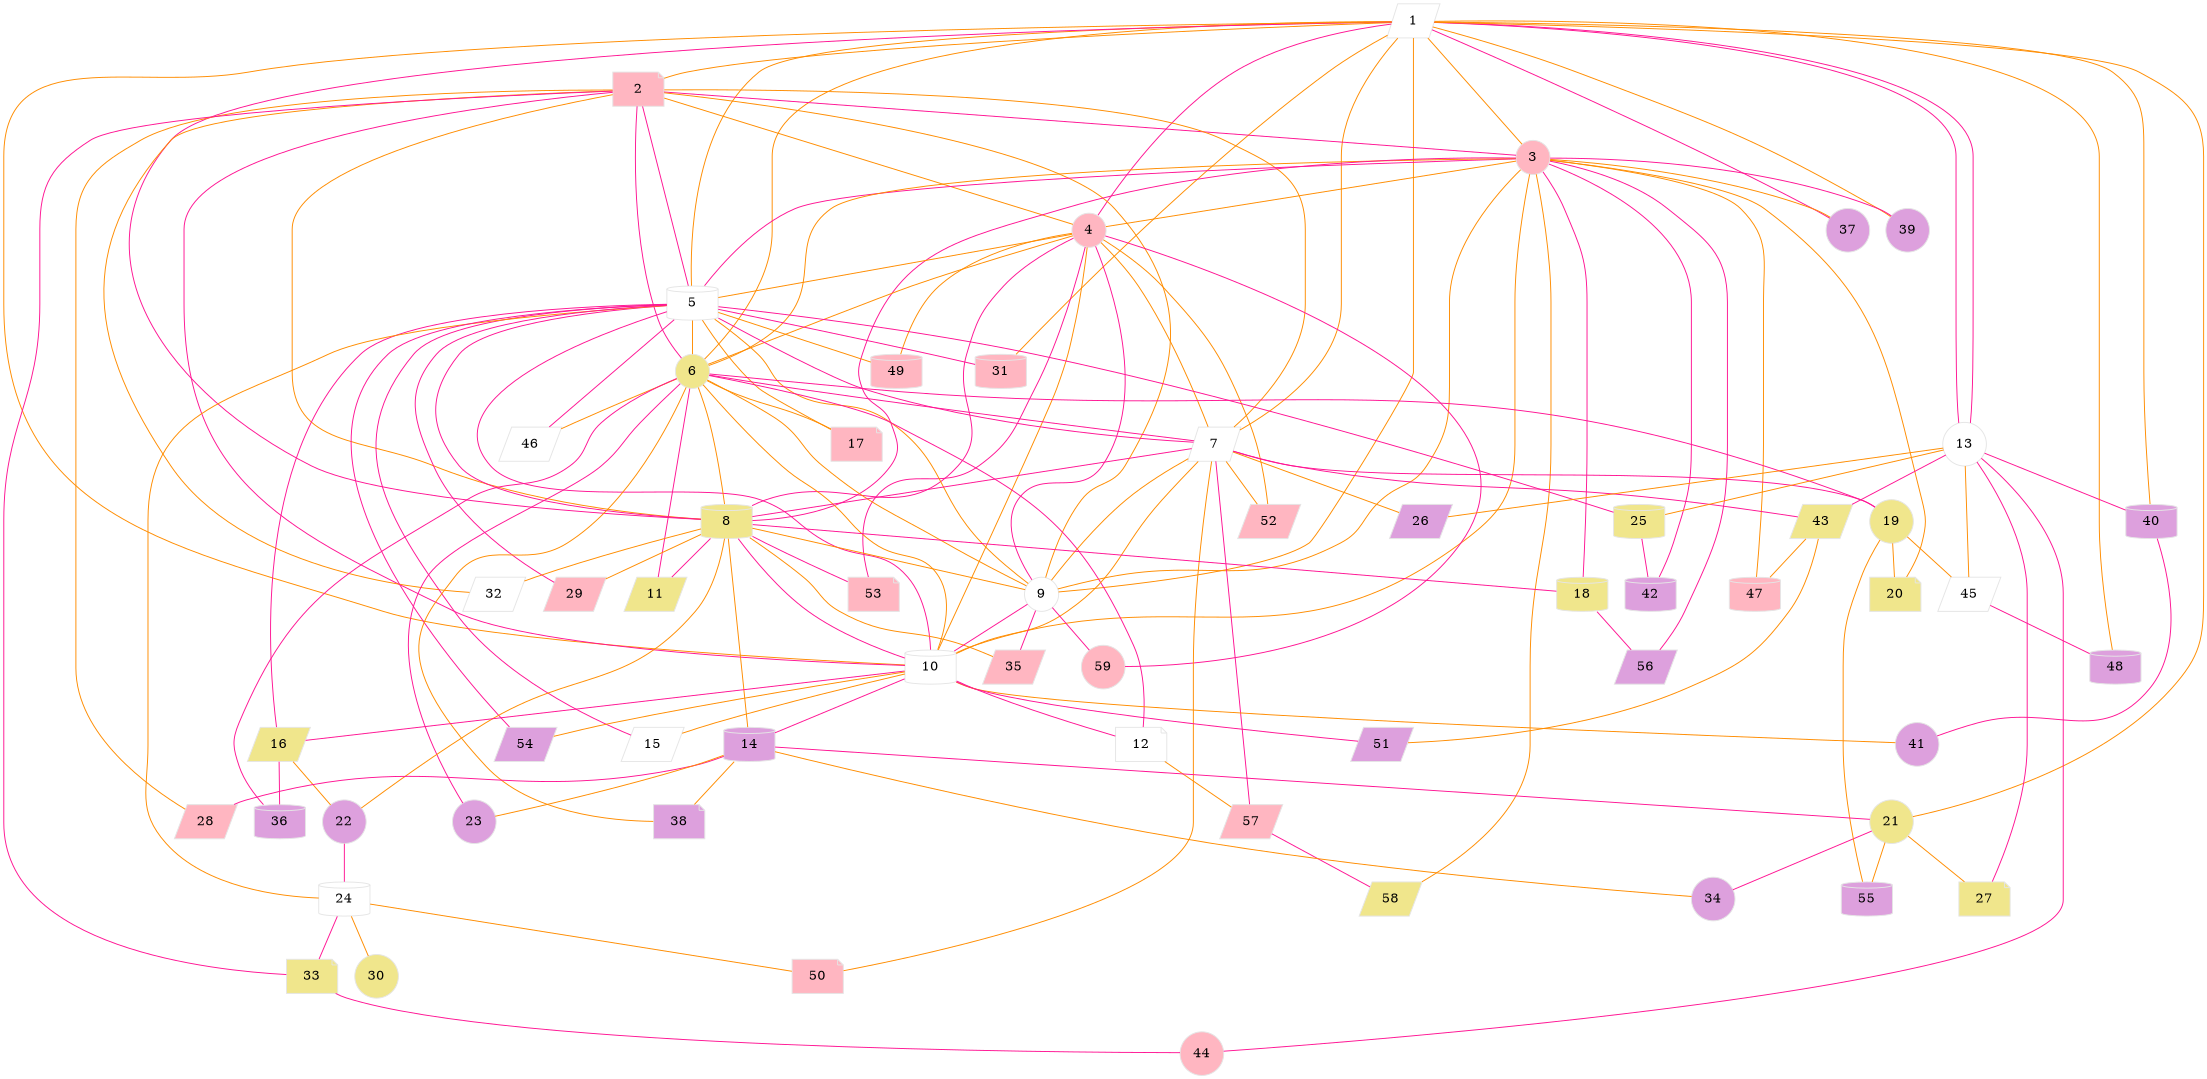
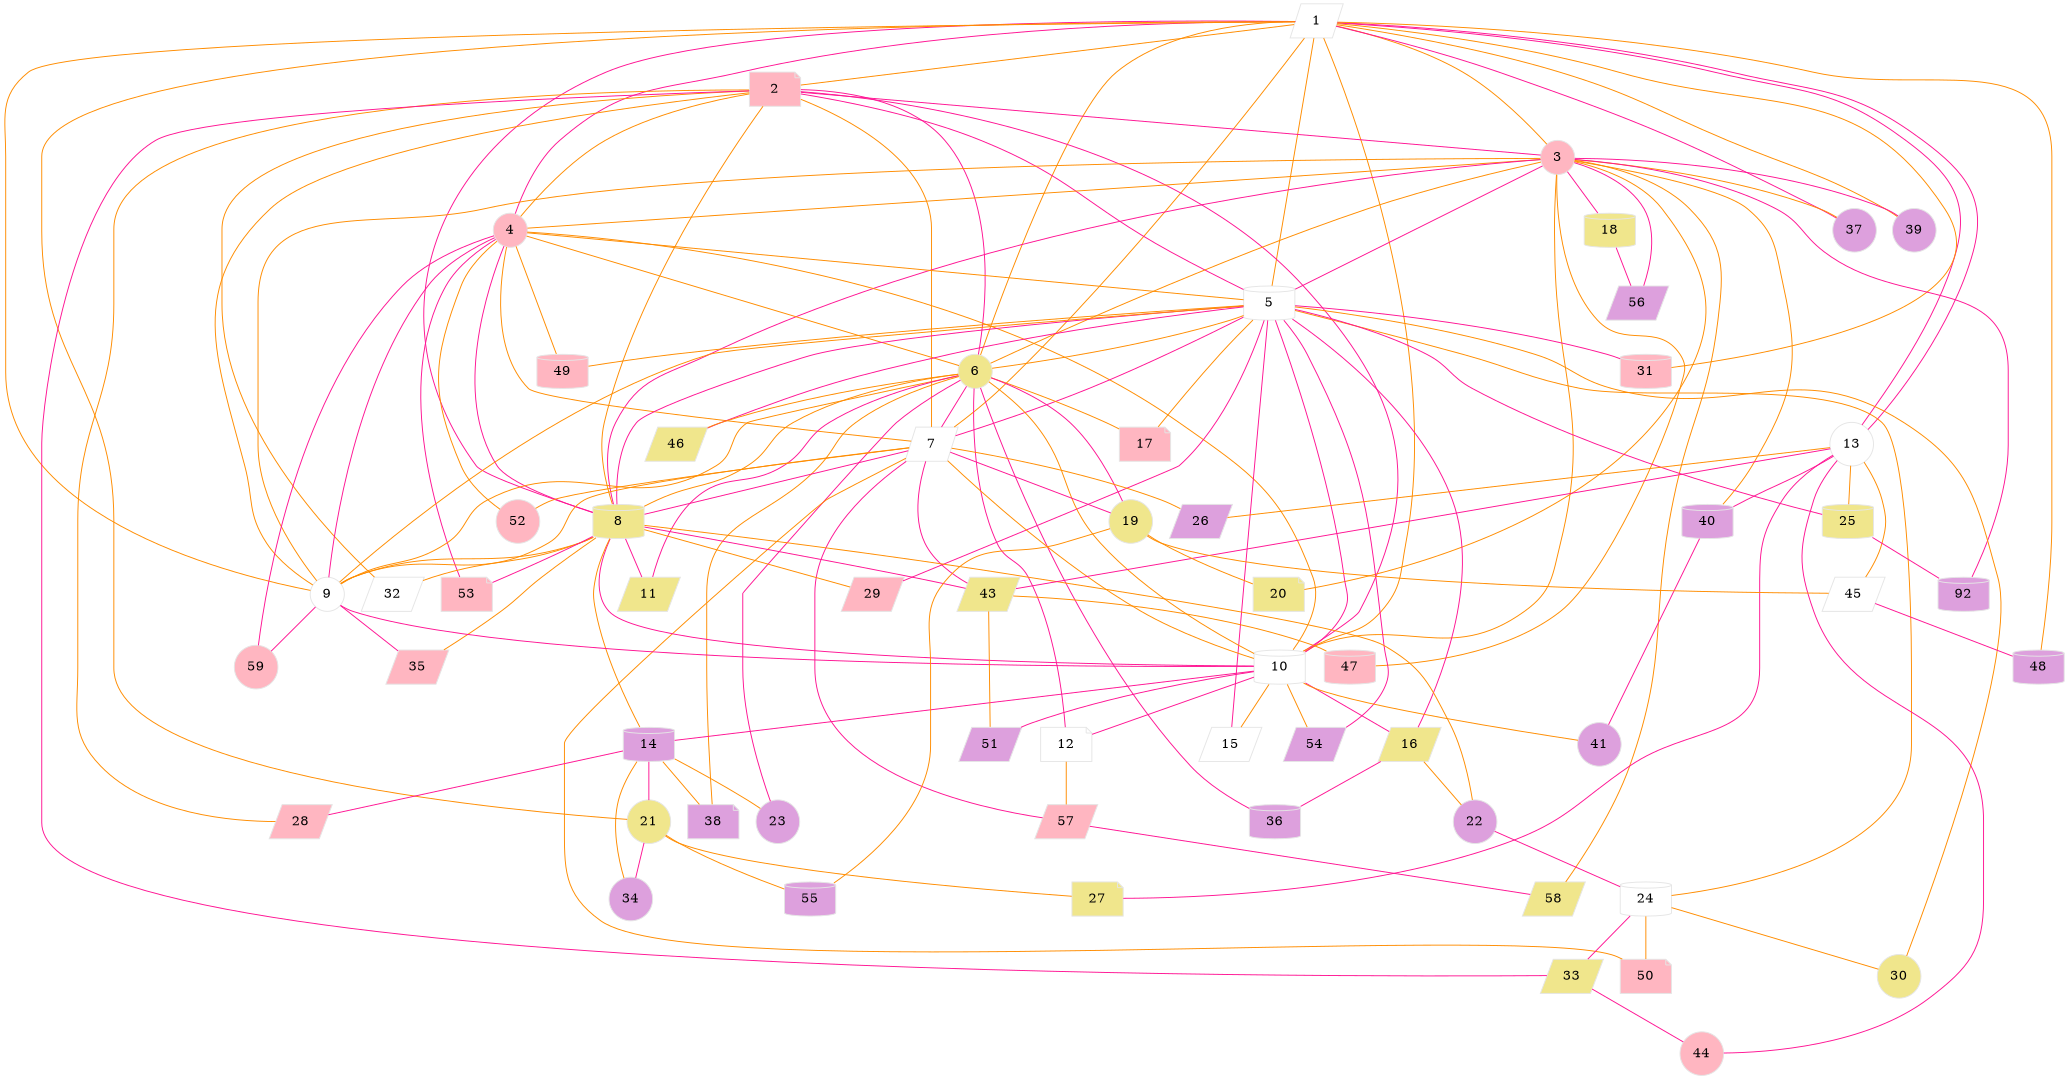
  graph {
    node [color=gray90 fillcolor=plum shape=parallelogram style=filled]
    edge [color=darkorange]
    1 [fillcolor=white]
    2 [fillcolor=lightpink shape=note]
    3 [fillcolor=lightpink shape=circle]
    4 [fillcolor=lightpink shape=circle]
    5 [fillcolor=white shape=cylinder]
    6 [fillcolor=khaki shape=circle]
    7 [fillcolor=white]
    8 [fillcolor=khaki shape=cylinder]
    9 [fillcolor=white shape=circle]
    10 [fillcolor=white shape=cylinder]
    13 [fillcolor=white shape=circle]
    21 [fillcolor=khaki shape=circle]
    31 [fillcolor=lightpink shape=cylinder]
    37 [shape=circle]
    39 [shape=circle]
    48 [shape=cylinder]
    28 [fillcolor=lightpink]
    32 [fillcolor=white]
-   33 [fillcolor=khaki shape=note]
+   33 [fillcolor=khaki]
    18 [fillcolor=khaki shape=cylinder]
    20 [fillcolor=khaki shape=note]
    40 [shape=cylinder]
-   42 [shape=cylinder]
+   42 [shape=cylinder label=92]
    47 [fillcolor=lightpink shape=cylinder]
    56
    58 [fillcolor=khaki]
    49 [fillcolor=lightpink shape=cylinder]
-   52 [fillcolor=lightpink]
+   52 [fillcolor=lightpink shape=circle]
    53 [fillcolor=lightpink shape=note]
    59 [fillcolor=lightpink shape=circle]
    15 [fillcolor=white]
    16 [fillcolor=khaki]
    17 [fillcolor=lightpink shape=note]
    24 [fillcolor=white shape=cylinder]
    25 [fillcolor=khaki shape=cylinder]
    29 [fillcolor=lightpink]
    30 [fillcolor=khaki shape=circle]
-   46 [fillcolor=white]
+   46 [fillcolor=khaki]
    54
    11 [fillcolor=khaki]
    12 [fillcolor=white shape=note]
    19 [fillcolor=khaki shape=circle]
    23 [shape=circle]
    36 [shape=cylinder]
    38 [shape=note]
    26
    43 [fillcolor=khaki]
    50 [fillcolor=lightpink shape=note]
    57 [fillcolor=lightpink]
    14 [shape=cylinder]
    22 [shape=circle]
    35 [fillcolor=lightpink]
    41 [shape=circle]
    51
    27 [fillcolor=khaki shape=note]
    44 [fillcolor=lightpink shape=circle]
    45 [fillcolor=white]
    34 [shape=circle]
    55 [shape=cylinder]
    1 -- 2
    1 -- 3
    1 -- 4 [color=deeppink]
    1 -- 5
    1 -- 6
    1 -- 7
    1 -- 8 [color=deeppink]
    1 -- 9
    1 -- 10
    1 -- 13 [color=deeppink]
    1 -- 13 [color=deeppink]
    1 -- 21
    1 -- 31
    1 -- 37 [color=deeppink]
    1 -- 39
    1 -- 48
    2 -- 3 [color=deeppink]
    2 -- 4
    2 -- 5 [color=deeppink]
    2 -- 6 [color=deeppink]
    2 -- 7
    2 -- 8
    2 -- 9
    2 -- 10 [color=deeppink]
    2 -- 28
    2 -- 32
    2 -- 33 [color=deeppink]
    3 -- 4
    3 -- 5 [color=deeppink]
    3 -- 6
    3 -- 8 [color=deeppink]
    3 -- 9
    3 -- 10
    3 -- 37
    3 -- 39 [color=deeppink]
    3 -- 18 [color=deeppink]
    3 -- 20
-   1 -- 40
+   3 -- 40
    3 -- 42 [color=deeppink]
    3 -- 47
    3 -- 56 [color=deeppink]
    3 -- 58
    4 -- 5
    4 -- 6
    4 -- 7
    4 -- 8 [color=deeppink]
    4 -- 9 [color=deeppink]
    4 -- 10
    4 -- 49
    4 -- 52
    4 -- 53 [color=deeppink]
    4 -- 59 [color=deeppink]
    5 -- 6
    5 -- 7 [color=deeppink]
    5 -- 8 [color=deeppink]
    5 -- 9
    5 -- 10 [color=deeppink]
    5 -- 31 [color=deeppink]
    5 -- 49
    5 -- 15 [color=deeppink]
    5 -- 16 [color=deeppink]
    5 -- 17
    5 -- 24
    5 -- 25 [color=deeppink]
    5 -- 29 [color=deeppink]
+   5 -- 30
    5 -- 46 [color=deeppink]
    5 -- 54 [color=deeppink]
    6 -- 7 [color=deeppink]
    6 -- 8
    6 -- 9
    6 -- 10
    6 -- 17
    6 -- 46
    6 -- 11 [color=deeppink]
    6 -- 12 [color=deeppink]
    6 -- 19 [color=deeppink]
    6 -- 23 [color=deeppink]
    6 -- 36 [color=deeppink]
    6 -- 38
    7 -- 8 [color=deeppink]
    7 -- 9
    7 -- 10
    7 -- 52
    7 -- 19 [color=deeppink]
    7 -- 26
    7 -- 43 [color=deeppink]
    7 -- 50
    7 -- 57 [color=deeppink]
    8 -- 9
    8 -- 10 [color=deeppink]
    8 -- 32
-   8 -- 18 [color=deeppink]
+   8 -- 43 [color=deeppink]
    8 -- 53 [color=deeppink]
    8 -- 29
    8 -- 11 [color=deeppink]
    8 -- 14
    8 -- 22
    8 -- 35
    9 -- 10 [color=deeppink]
    9 -- 59 [color=deeppink]
    9 -- 35 [color=deeppink]
    10 -- 15
    10 -- 16 [color=deeppink]
    10 -- 54
    10 -- 12 [color=deeppink]
    10 -- 14 [color=deeppink]
    10 -- 41
    10 -- 51 [color=deeppink]
    13 -- 40 [color=deeppink]
    13 -- 25
    13 -- 26
    13 -- 43 [color=deeppink]
    13 -- 27 [color=deeppink]
    13 -- 44 [color=deeppink]
    13 -- 45
    21 -- 27
    21 -- 34 [color=deeppink]
    21 -- 55
    33 -- 44 [color=deeppink]
    18 -- 56 [color=deeppink]
    40 -- 41 [color=deeppink]
    16 -- 36 [color=deeppink]
    16 -- 22
    24 -- 33 [color=deeppink]
    24 -- 30
    24 -- 50
    25 -- 42 [color=deeppink]
    12 -- 57
    19 -- 20
    19 -- 45
    19 -- 55
    43 -- 47
    43 -- 51
    57 -- 58 [color=deeppink]
    14 -- 21 [color=deeppink]
    14 -- 28 [color=deeppink]
    14 -- 23
    14 -- 38
    14 -- 34
    22 -- 24 [color=deeppink]
    45 -- 48 [color=deeppink]
  }
